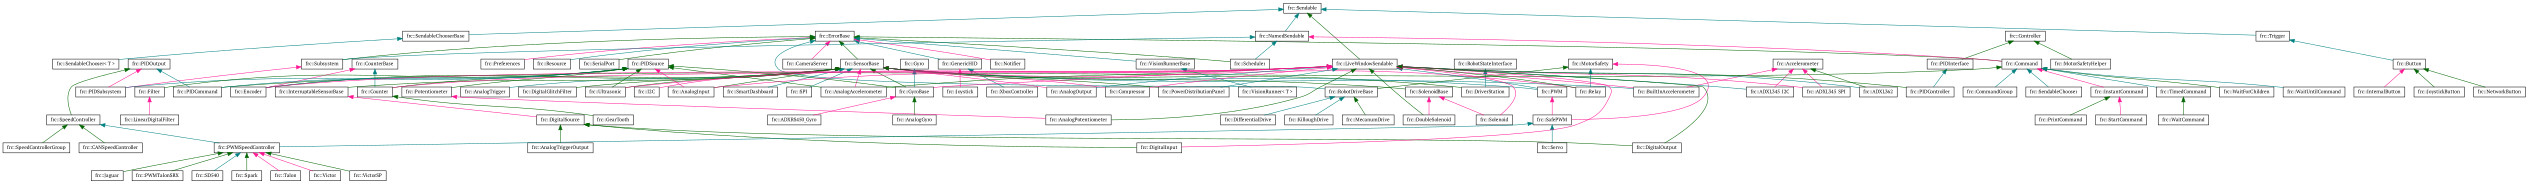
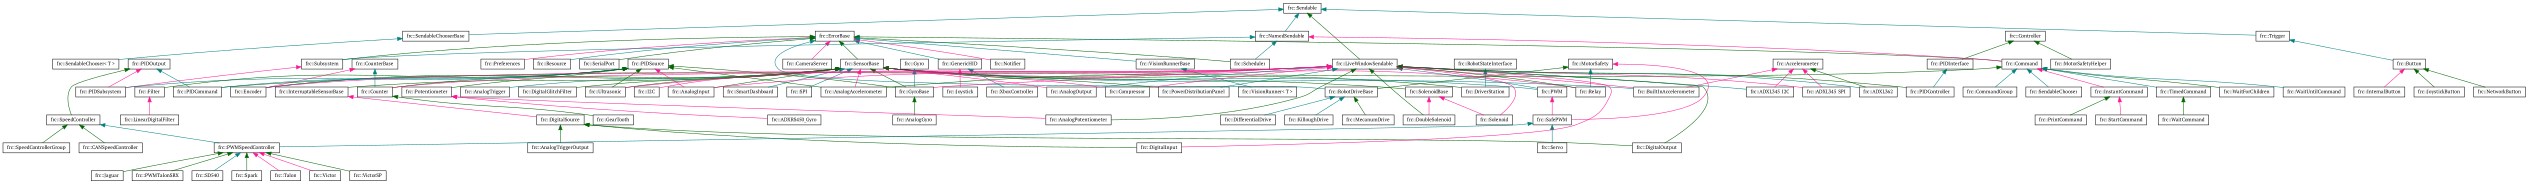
  digraph {
    fontname="PT Serif"
    rankdir=TB
    node [color=black fillcolor=white fontname="PT Serif" fontsize=10 shape=record style=filled]
    edge [color=darkgreen dir=back fontname="PT Serif" fontsize=10 labelfontname=Helvetica labelfontsize=10 style=solid]
    n1 [height=0.2 label="frc::Accelerometer" width=0.4]
    n2 [height=0.2 label="frc::ADXL345_I2C" width=0.4]
    n3 [height=0.2 label="frc::ADXL345_SPI" width=0.4]
    n4 [height=0.2 label="frc::ADXL362" width=0.4]
    n5 [height=0.2 label="frc::BuiltInAccelerometer" width=0.4]
    n6 [height=0.2 label="frc::Controller" width=0.4]
    n7 [height=0.2 label="frc::PIDInterface" width=0.4]
    n8 [height=0.2 label="frc::MotorSafetyHelper" width=0.4]
    n9 [height=0.2 label="frc::PIDController" width=0.4]
    n10 [height=0.2 label="frc::CounterBase" width=0.4]
    n11 [height=0.2 label="frc::Counter" width=0.4]
    n12 [height=0.2 label="frc::Encoder" width=0.4]
    n13 [height=0.2 label="frc::GearTooth" width=0.4]
    n14 [height=0.2 label="frc::ErrorBase" width=0.4]
    n15 [height=0.2 label="frc::CameraServer" width=0.4]
    n16 [height=0.2 label="frc::Command" width=0.4]
    n17 [height=0.2 label="frc::GenericHID" width=0.4]
    n18 [height=0.2 label="frc::Notifier" width=0.4]
    n19 [height=0.2 label="frc::Preferences" width=0.4]
    n20 [height=0.2 label="frc::Resource" width=0.4]
    n21 [height=0.2 label="frc::RobotDriveBase" width=0.4]
    n22 [height=0.2 label="frc::Scheduler" width=0.4]
    n23 [height=0.2 label="frc::SensorBase" width=0.4]
    n24 [height=0.2 label="frc::SerialPort" width=0.4]
    n25 [height=0.2 label="frc::Subsystem" width=0.4]
    n26 [height=0.2 label="frc::VisionRunnerBase" width=0.4]
    n27 [height=0.2 label="frc::CommandGroup" width=0.4]
    n28 [height=0.2 label="frc::SendableChooser" width=0.4]
    n29 [height=0.2 label="frc::InstantCommand" width=0.4]
    n30 [height=0.2 label="frc::PIDCommand" width=0.4]
    n31 [height=0.2 label="frc::TimedCommand" width=0.4]
    n32 [height=0.2 label="frc::WaitForChildren" width=0.4]
    n33 [height=0.2 label="frc::WaitUntilCommand" width=0.4]
    n34 [height=0.2 label="frc::Joystick" width=0.4]
    n35 [height=0.2 label="frc::XboxController" width=0.4]
    n36 [height=0.2 label="frc::DifferentialDrive" width=0.4]
    n37 [height=0.2 label="frc::KilloughDrive" width=0.4]
    n38 [height=0.2 label="frc::MecanumDrive" width=0.4]
    n39 [height=0.2 label="frc::AnalogAccelerometer" width=0.4]
    n40 [height=0.2 label="frc::AnalogInput" width=0.4]
    n41 [height=0.2 label="frc::AnalogOutput" width=0.4]
    n42 [height=0.2 label="frc::AnalogTrigger" width=0.4]
    n43 [height=0.2 label="frc::Compressor" width=0.4]
    n44 [height=0.2 label="frc::DigitalGlitchFilter" width=0.4]
    n45 [height=0.2 label="frc::DriverStation" width=0.4]
    n46 [height=0.2 label="frc::GyroBase" width=0.4]
    n47 [height=0.2 label="frc::I2C" width=0.4]
    n48 [height=0.2 label="frc::InterruptableSensorBase" width=0.4]
    n49 [height=0.2 label="frc::PowerDistributionPanel" width=0.4]
    n50 [height=0.2 label="frc::PWM" width=0.4]
    n51 [height=0.2 label="frc::Relay" width=0.4]
    n52 [height=0.2 label="frc::SmartDashboard" width=0.4]
    n53 [height=0.2 label="frc::SolenoidBase" width=0.4]
    n54 [height=0.2 label="frc::SPI" width=0.4]
    n55 [height=0.2 label="frc::Ultrasonic" width=0.4]
    n56 [height=0.2 label="frc::PIDSubsystem" width=0.4]
    n57 [height=0.2 label="frc::VisionRunner\< T \>" width=0.4]
    n58 [height=0.2 label="frc::PrintCommand" width=0.4]
    n59 [height=0.2 label="frc::StartCommand" width=0.4]
    n60 [height=0.2 label="frc::WaitCommand" width=0.4]
    n61 [height=0.2 label="frc::ADXRS450_Gyro" width=0.4]
    n62 [height=0.2 label="frc::AnalogGyro" width=0.4]
    n63 [height=0.2 label="frc::DigitalSource" width=0.4]
    n64 [height=0.2 label="frc::SafePWM" width=0.4]
    n65 [height=0.2 label="frc::DoubleSolenoid" width=0.4]
    n66 [height=0.2 label="frc::Solenoid" width=0.4]
    n67 [height=0.2 label="frc::AnalogTriggerOutput" width=0.4]
    n68 [height=0.2 label="frc::DigitalInput" width=0.4]
    n69 [height=0.2 label="frc::DigitalOutput" width=0.4]
    n70 [height=0.2 label="frc::PWMSpeedController" width=0.4]
    n71 [height=0.2 label="frc::Servo" width=0.4]
    n72 [height=0.2 label="frc::Jaguar" width=0.4]
    n73 [height=0.2 label="frc::PWMTalonSRX" width=0.4]
    n74 [height=0.2 label="frc::SD540" width=0.4]
    n75 [height=0.2 label="frc::Spark" width=0.4]
    n76 [height=0.2 label="frc::Talon" width=0.4]
    n77 [height=0.2 label="frc::Victor" width=0.4]
    n78 [height=0.2 label="frc::VictorSP" width=0.4]
    n79 [height=0.2 label="frc::Gyro" width=0.4]
    n80 [height=0.2 label="frc::MotorSafety" width=0.4]
    n81 [height=0.2 label="frc::PIDOutput" width=0.4]
    n82 [height=0.2 label="frc::SpeedController" width=0.4]
    n83 [height=0.2 label="frc::CANSpeedController" width=0.4]
    n84 [height=0.2 label="frc::SpeedControllerGroup" width=0.4]
    n85 [height=0.2 label="frc::PIDSource" width=0.4]
    n86 [height=0.2 label="frc::Filter" width=0.4]
    n87 [height=0.2 label="frc::Potentiometer" width=0.4]
    n88 [height=0.2 label="frc::LinearDigitalFilter" width=0.4]
    n89 [height=0.2 label="frc::AnalogPotentiometer" width=0.4]
    n90 [height=0.2 label="frc::RobotStateInterface" width=0.4]
    n91 [height=0.2 label="frc::Sendable" width=0.4]
    n92 [height=0.2 label="frc::LiveWindowSendable" width=0.4]
    n93 [height=0.2 label="frc::NamedSendable" width=0.4]
    n94 [height=0.2 label="frc::SendableChooserBase" width=0.4]
    n95 [height=0.2 label="frc::Trigger" width=0.4]
    n96 [height=0.2 label="frc::SendableChooser\< T \>" width=0.4]
    n97 [height=0.2 label="frc::Button" width=0.4]
    n98 [height=0.2 label="frc::InternalButton" width=0.4]
    n99 [height=0.2 label="frc::JoystickButton" width=0.4]
    n100 [height=0.2 label="frc::NetworkButton" width=0.4]
    n1 -> n2 [color=deeppink]
    n1 -> n3 [color=deeppink]
    n1 -> n4
    n1 -> n5 [color=deeppink]
    n6 -> n7
    n6 -> n8
    n7 -> n9 [color=teal]
    n10 -> n11 [color=teal]
    n10 -> n12 [color=deeppink]
    n11 -> n13
    n14 -> n15 [color=deeppink]
    n14 -> n16
    n14 -> n17 [color=teal]
    n14 -> n18 [color=deeppink]
    n14 -> n19 [color=deeppink]
    n14 -> n20 [color=teal]
    n14 -> n21 [color=teal]
    n14 -> n22
    n14 -> n23
    n14 -> n24
    n14 -> n25
    n14 -> n26 [color=teal]
    n16 -> n27 [color=teal]
    n16 -> n28 [color=teal]
    n16 -> n29 [color=deeppink]
    n16 -> n30
    n16 -> n31 [color=teal]
    n16 -> n32
    n16 -> n33 [color=teal]
    n17 -> n34 [color=deeppink]
    n17 -> n35 [color=teal]
    n21 -> n36 [color=teal]
    n21 -> n37 [color=teal]
    n21 -> n38
    n23 -> n5 [color=teal]
    n23 -> n11
    n23 -> n12
    n23 -> n39 [color=deeppink]
    n23 -> n40
    n23 -> n41 [color=deeppink]
    n23 -> n42 [color=teal]
    n23 -> n43 [color=deeppink]
    n23 -> n44
    n23 -> n45
    n23 -> n46
    n23 -> n47 [color=deeppink]
    n23 -> n48
    n23 -> n49
    n23 -> n50 [color=teal]
    n23 -> n51 [color=deeppink]
    n23 -> n52 [color=teal]
    n23 -> n53
    n23 -> n54 [color=teal]
    n23 -> n55
    n25 -> n56 [color=deeppink]
    n26 -> n57 [color=teal]
    n29 -> n58
    n29 -> n59 [color=deeppink]
    n31 -> n60
-   n46 -> n61 [color=deeppink]
+   n87 -> n61 [color=deeppink]
    n46 -> n62
    n48 -> n63 [color=deeppink]
    n50 -> n64 [color=deeppink]
    n53 -> n65 [color=deeppink]
    n53 -> n66 [color=deeppink]
    n63 -> n67
    n63 -> n68
    n63 -> n69
    n64 -> n70 [color=teal]
    n64 -> n71 [color=teal]
    n70 -> n72
    n70 -> n73
    n70 -> n74 [color=teal]
    n70 -> n75
    n70 -> n76 [color=deeppink]
    n70 -> n77 [color=deeppink]
    n70 -> n78
    n79 -> n46 [color=teal]
    n80 -> n21
    n80 -> n51 [color=teal]
    n80 -> n64 [color=deeppink]
    n81 -> n30 [color=teal]
    n81 -> n56 [color=deeppink]
    n81 -> n82
    n82 -> n70 [color=teal]
    n82 -> n83
    n82 -> n84
    n85 -> n12 [color=teal]
    n85 -> n30 [color=teal]
    n85 -> n39
    n85 -> n40 [color=deeppink]
    n85 -> n46
    n85 -> n55
    n85 -> n56 [color=teal]
    n85 -> n86
    n85 -> n87
    n86 -> n88 [color=deeppink]
    n87 -> n89 [color=deeppink]
    n90 -> n45 [color=teal]
    n91 -> n92
    n91 -> n93 [color=teal]
    n91 -> n94 [color=teal]
    n91 -> n95 [color=teal]
    n92 -> n2 [color=teal]
    n92 -> n3 [color=deeppink]
    n92 -> n4 [color=teal]
    n92 -> n5 [color=deeppink]
    n92 -> n9
    n92 -> n11 [color=deeppink]
    n92 -> n12 [color=deeppink]
    n92 -> n39
    n92 -> n40 [color=deeppink]
    n92 -> n41 [color=teal]
    n92 -> n43 [color=deeppink]
    n92 -> n46 [color=deeppink]
    n92 -> n49 [color=teal]
    n92 -> n50 [color=teal]
    n92 -> n51
    n92 -> n55 [color=deeppink]
    n92 -> n65
    n92 -> n66 [color=deeppink]
    n92 -> n68 [color=deeppink]
    n92 -> n69
    n92 -> n89
    n93 -> n16 [color=deeppink]
    n93 -> n22 [color=teal]
    n93 -> n25 [color=teal]
    n94 -> n96 [color=teal]
    n95 -> n97 [color=teal]
    n97 -> n98 [color=deeppink]
    n97 -> n99
    n97 -> n100
  }
